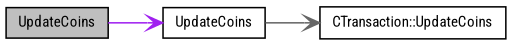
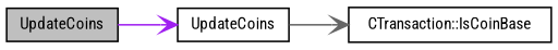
  digraph {
    rankdir=LR
    fontname="Roboto Condensed"
    node [color=black fillcolor=white fontname="Roboto Condensed" fontsize=10 shape=record style=filled]
    edge [fontname="Roboto Condensed" fontsize=10 labelfontname=Helvetica labelfontsize=10 style=solid arrowhead=vee]
    n1 [fillcolor=grey75 fontcolor=black height=0.2 label=UpdateCoins width=0.4]
    n2 [height=0.2 label=UpdateCoins width=0.4]
-   n3 [height=0.2 label="CTransaction::UpdateCoins" width=0.4]
+   n3 [height=0.2 label="CTransaction::IsCoinBase" width=0.4]
    n1 -> n2 [color=purple]
    n2 -> n3 [color=gray40]
  }
